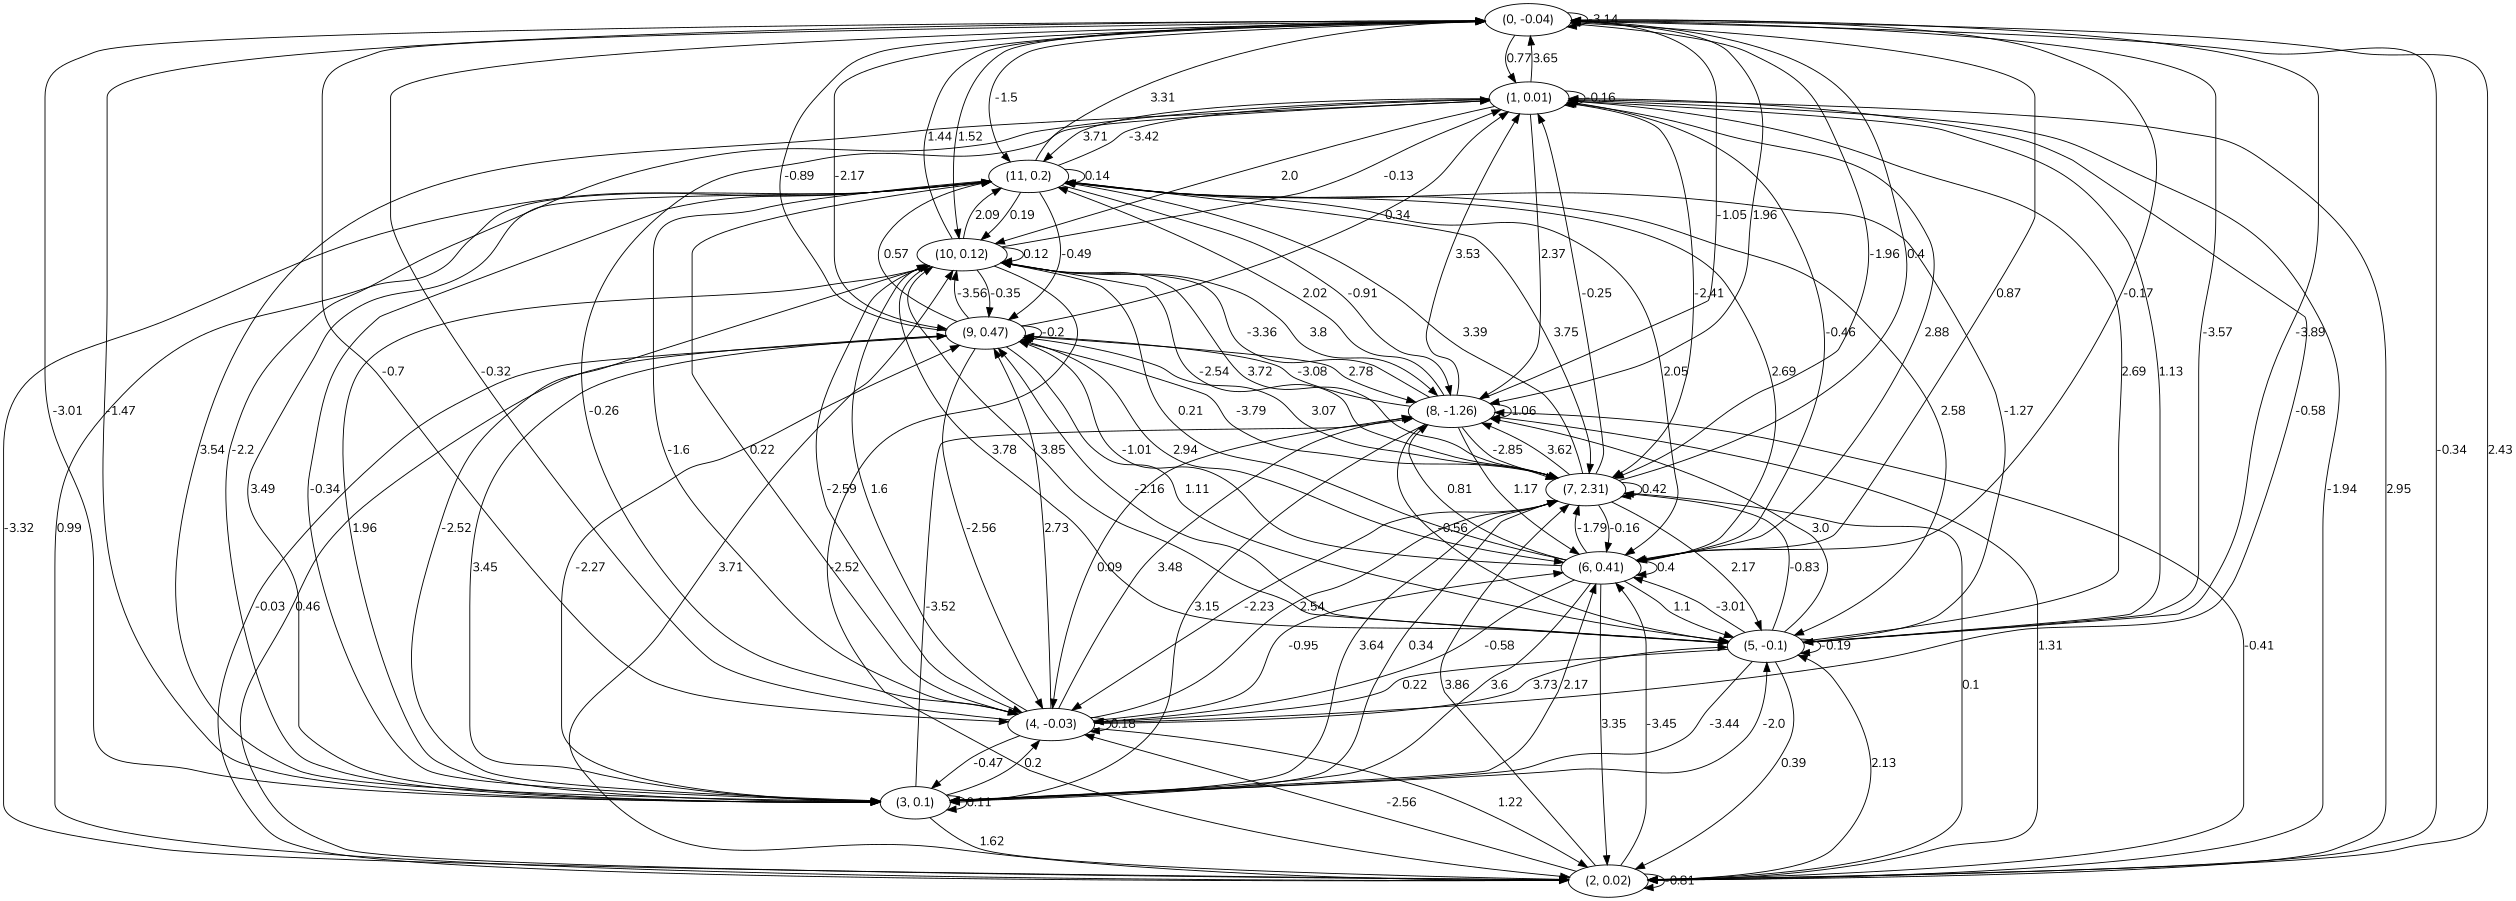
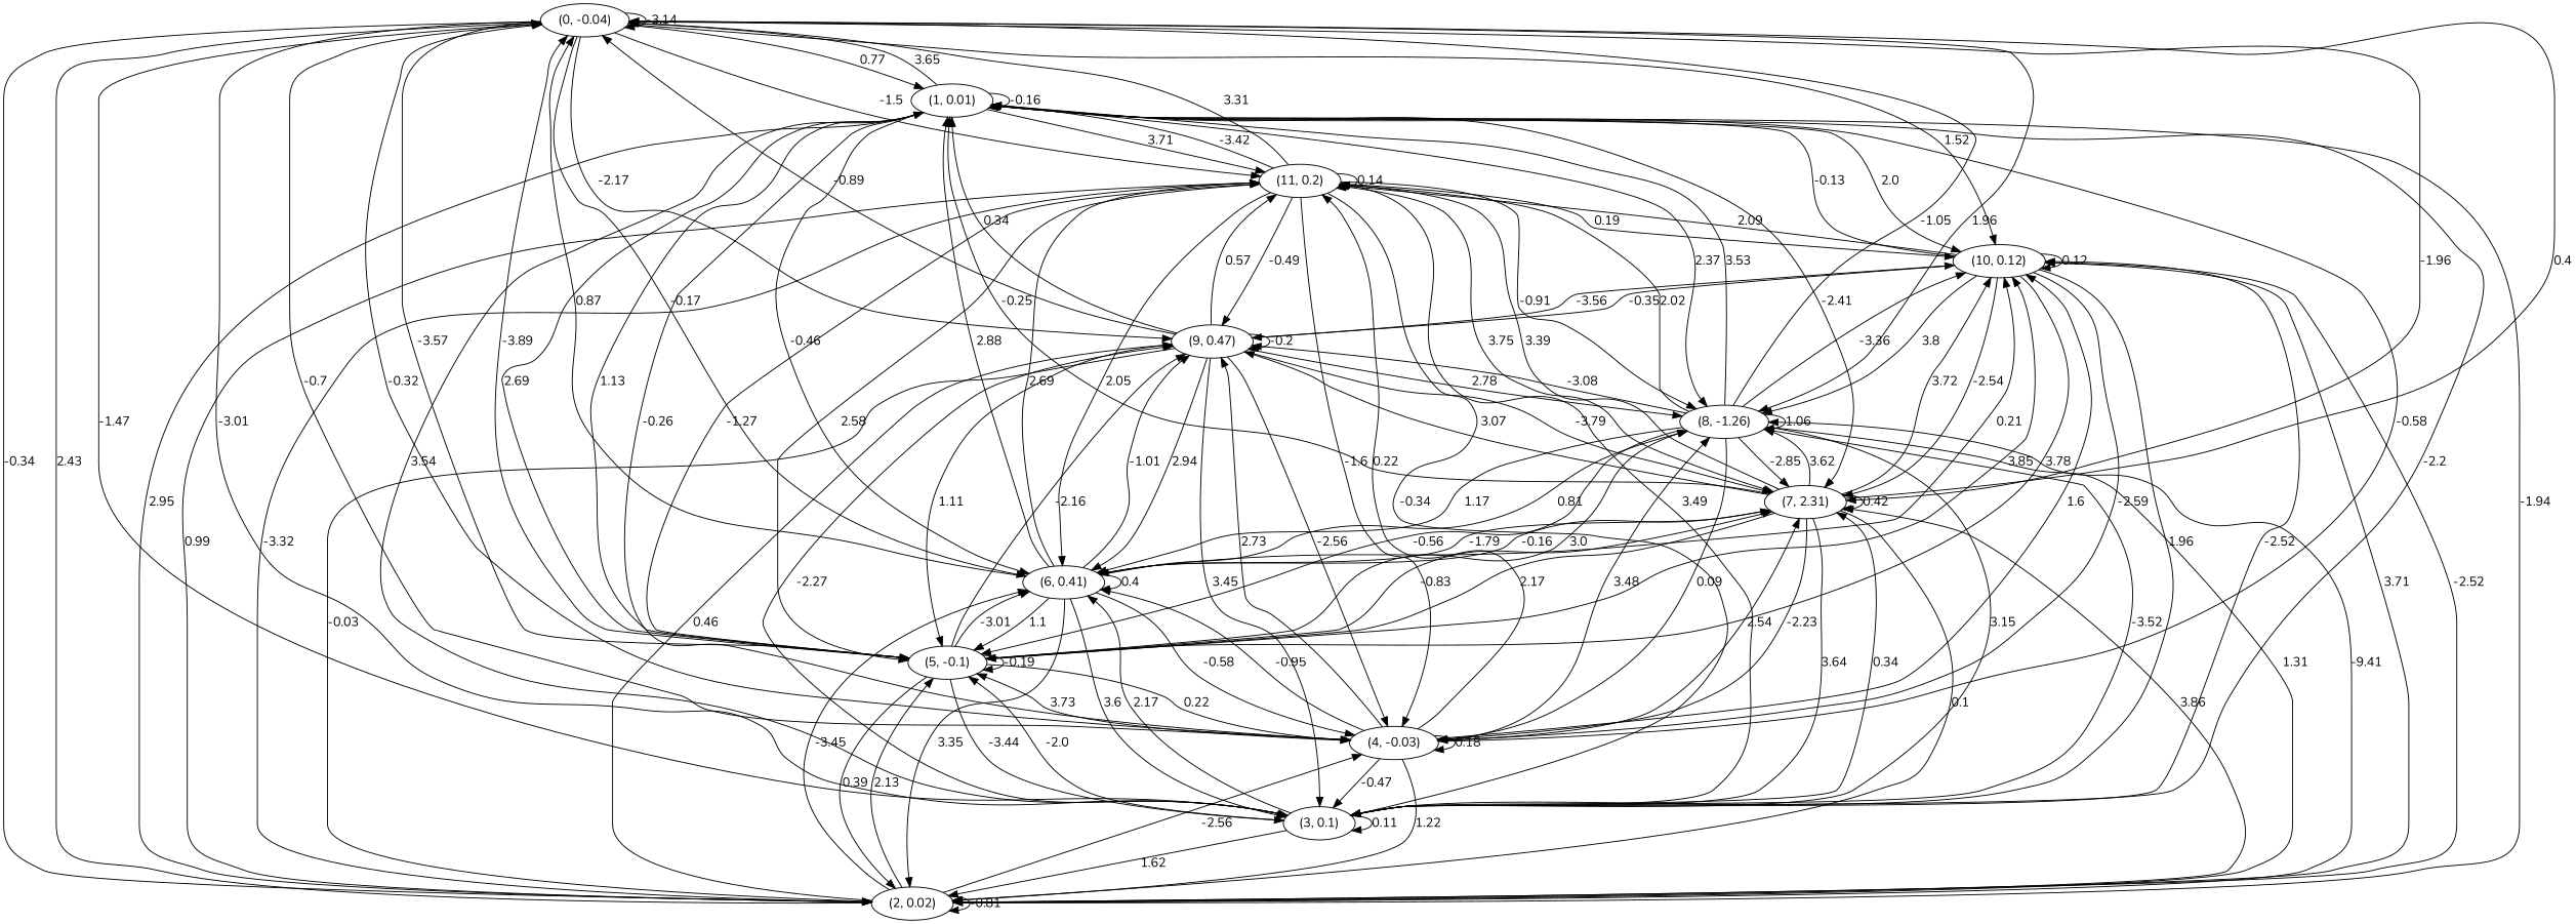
  digraph {
    fontname=Nunito
    node [fontname=Nunito]
    edge [fontname=Nunito]
    n1 [label="(0, -0.04)"]
    n2 [label="(1, 0.01)"]
    n3 [label="(2, 0.02)"]
    n4 [label="(3, 0.1)"]
    n5 [label="(4, -0.03)"]
    n6 [label="(5, -0.1)"]
    n7 [label="(6, 0.41)"]
    n8 [label="(7, 2.31)"]
    n9 [label="(8, -1.26)"]
    n10 [label="(9, 0.47)"]
    n11 [label="(10, 0.12)"]
    n12 [label="(11, 0.2)"]
    n1 -> n1 [label=-3.14]
    n1 -> n2 [label=0.77]
    n1 -> n3 [label=-0.34]
    n1 -> n4 [label=-3.01]
    n1 -> n5 [label=-0.7]
    n1 -> n6 [label=-3.57]
    n1 -> n7 [label=-0.17]
    n1 -> n8 [label=-1.96]
    n1 -> n9 [label=1.96]
    n1 -> n10 [label=-2.17]
    n1 -> n11 [label=1.52]
    n1 -> n12 [label=-1.5]
    n2 -> n1 [label=3.65]
    n2 -> n2 [label=-0.16]
    n2 -> n3 [label=2.95]
    n2 -> n4 [label=-2.2]
    n2 -> n5 [label=-0.26]
    n2 -> n6 [label=1.13]
    n2 -> n7 [label=-0.46]
    n2 -> n8 [label=-2.41]
    n2 -> n9 [label=2.37]
    n2 -> n11 [label=2.0]
    n2 -> n12 [label=3.71]
    n3 -> n1 [label=2.43]
    n3 -> n2 [label=-1.94]
    n3 -> n3 [label=-0.81]
    n3 -> n5 [label=-2.56]
    n3 -> n6 [label=2.13]
    n3 -> n7 [label=-3.45]
    n3 -> n8 [label=3.86]
-   n3 -> n9 [label=-0.41]
+   n3 -> n9 [label=-9.41]
    n3 -> n10 [label=0.46]
    n3 -> n11 [label=3.71]
    n3 -> n12 [label=0.99]
    n4 -> n1 [label=-1.47]
    n4 -> n2 [label=3.54]
    n4 -> n3 [label=1.62]
    n4 -> n4 [label=0.11]
-   n4 -> n5 [label=0.2]
    n4 -> n6 [label=-2.0]
    n4 -> n7 [label=2.17]
    n4 -> n8 [label=0.34]
    n4 -> n9 [label=-3.52]
    n4 -> n10 [label=-2.27]
    n4 -> n11 [label=-2.52]
    n4 -> n12 [label=3.49]
    n5 -> n1 [label=-0.32]
    n5 -> n2 [label=-0.58]
    n5 -> n3 [label=1.22]
    n5 -> n4 [label=-0.47]
    n5 -> n5 [label=0.18]
    n5 -> n6 [label=3.73]
    n5 -> n7 [label=-0.95]
    n5 -> n8 [label=2.54]
    n5 -> n9 [label=3.48]
    n5 -> n10 [label=2.73]
    n5 -> n11 [label=1.6]
    n5 -> n12 [label=0.22]
    n6 -> n1 [label=-3.89]
    n6 -> n2 [label=2.69]
    n6 -> n3 [label=0.39]
    n6 -> n4 [label=-3.44]
    n6 -> n5 [label=0.22]
    n6 -> n6 [label=-0.19]
    n6 -> n7 [label=-3.01]
    n6 -> n8 [label=-0.83]
    n6 -> n9 [label=3.0]
    n6 -> n10 [label=-2.16]
    n6 -> n11 [label=3.85]
    n6 -> n12 [label=-1.27]
    n7 -> n1 [label=0.87]
    n7 -> n2 [label=2.88]
    n7 -> n3 [label=3.35]
    n7 -> n4 [label=3.6]
    n7 -> n5 [label=-0.58]
    n7 -> n6 [label=1.1]
    n7 -> n7 [label=0.4]
    n7 -> n8 [label=-1.79]
    n7 -> n9 [label=0.81]
    n7 -> n10 [label=-1.01]
    n7 -> n11 [label=0.21]
    n7 -> n12 [label=2.69]
    n8 -> n1 [label=0.4]
    n8 -> n2 [label=-0.25]
    n8 -> n3 [label=0.1]
    n8 -> n4 [label=3.64]
    n8 -> n5 [label=-2.23]
    n8 -> n6 [label=2.17]
    n8 -> n7 [label=-0.16]
    n8 -> n8 [label=0.42]
    n8 -> n9 [label=3.62]
    n8 -> n10 [label=3.07]
    n8 -> n11 [label=3.72]
    n8 -> n12 [label=3.39]
    n9 -> n1 [label=-1.05]
    n9 -> n2 [label=3.53]
    n9 -> n3 [label=1.31]
    n9 -> n4 [label=3.15]
    n9 -> n5 [label=0.09]
    n9 -> n6 [label=-0.56]
    n9 -> n7 [label=1.17]
    n9 -> n8 [label=-2.85]
    n9 -> n9 [label=1.06]
    n9 -> n10 [label=-3.08]
    n9 -> n11 [label=-3.36]
    n9 -> n12 [label=2.02]
    n10 -> n1 [label=-0.89]
    n10 -> n2 [label=0.34]
    n10 -> n3 [label=-0.03]
    n10 -> n4 [label=3.45]
    n10 -> n5 [label=-2.56]
    n10 -> n6 [label=1.11]
    n10 -> n7 [label=2.94]
    n10 -> n8 [label=-3.79]
    n10 -> n9 [label=2.78]
    n10 -> n10 [label=-0.2]
    n10 -> n11 [label=-3.56]
    n10 -> n12 [label=0.57]
-   n11 -> n1 [label=1.44]
    n11 -> n2 [label=-0.13]
    n11 -> n3 [label=-2.52]
    n11 -> n4 [label=1.96]
    n11 -> n5 [label=-2.59]
    n11 -> n6 [label=3.78]
    n11 -> n8 [label=-2.54]
    n11 -> n9 [label=3.8]
    n11 -> n10 [label=-0.35]
    n11 -> n11 [label=0.12]
    n11 -> n12 [label=2.09]
    n12 -> n1 [label=3.31]
    n12 -> n2 [label=-3.42]
    n12 -> n3 [label=-3.32]
    n12 -> n4 [label=-0.34]
    n12 -> n5 [label=-1.6]
    n12 -> n6 [label=2.58]
    n12 -> n7 [label=2.05]
    n12 -> n8 [label=3.75]
    n12 -> n9 [label=-0.91]
    n12 -> n10 [label=-0.49]
    n12 -> n11 [label=0.19]
    n12 -> n12 [label=0.14]
  }
